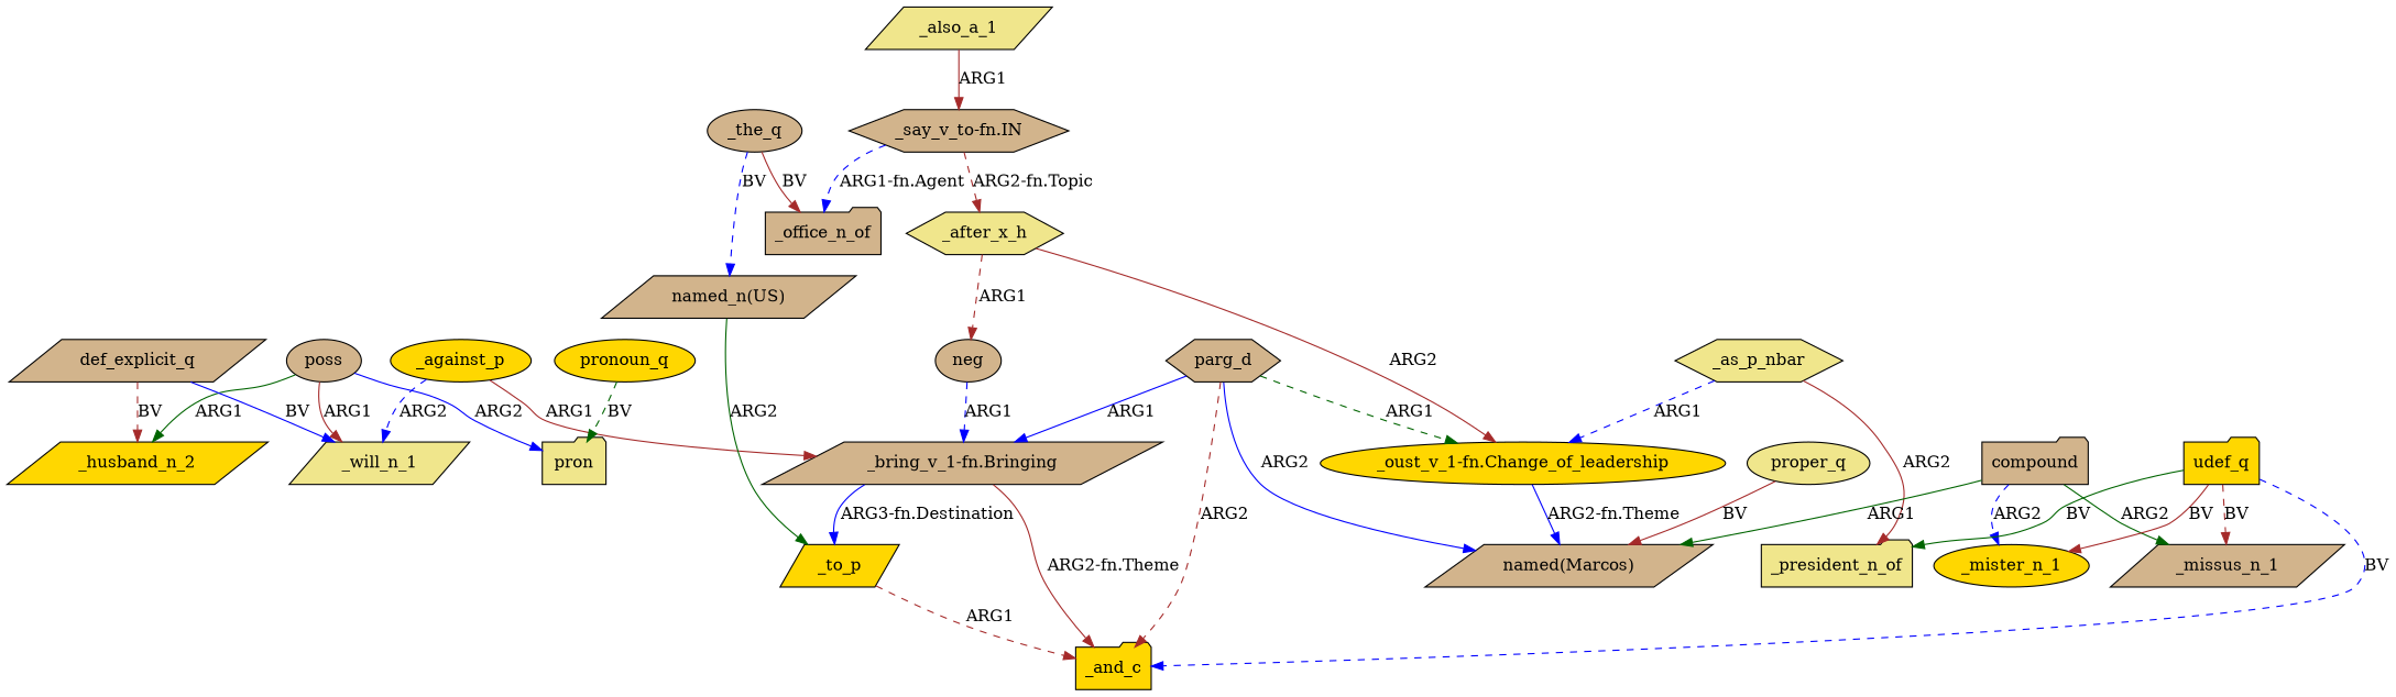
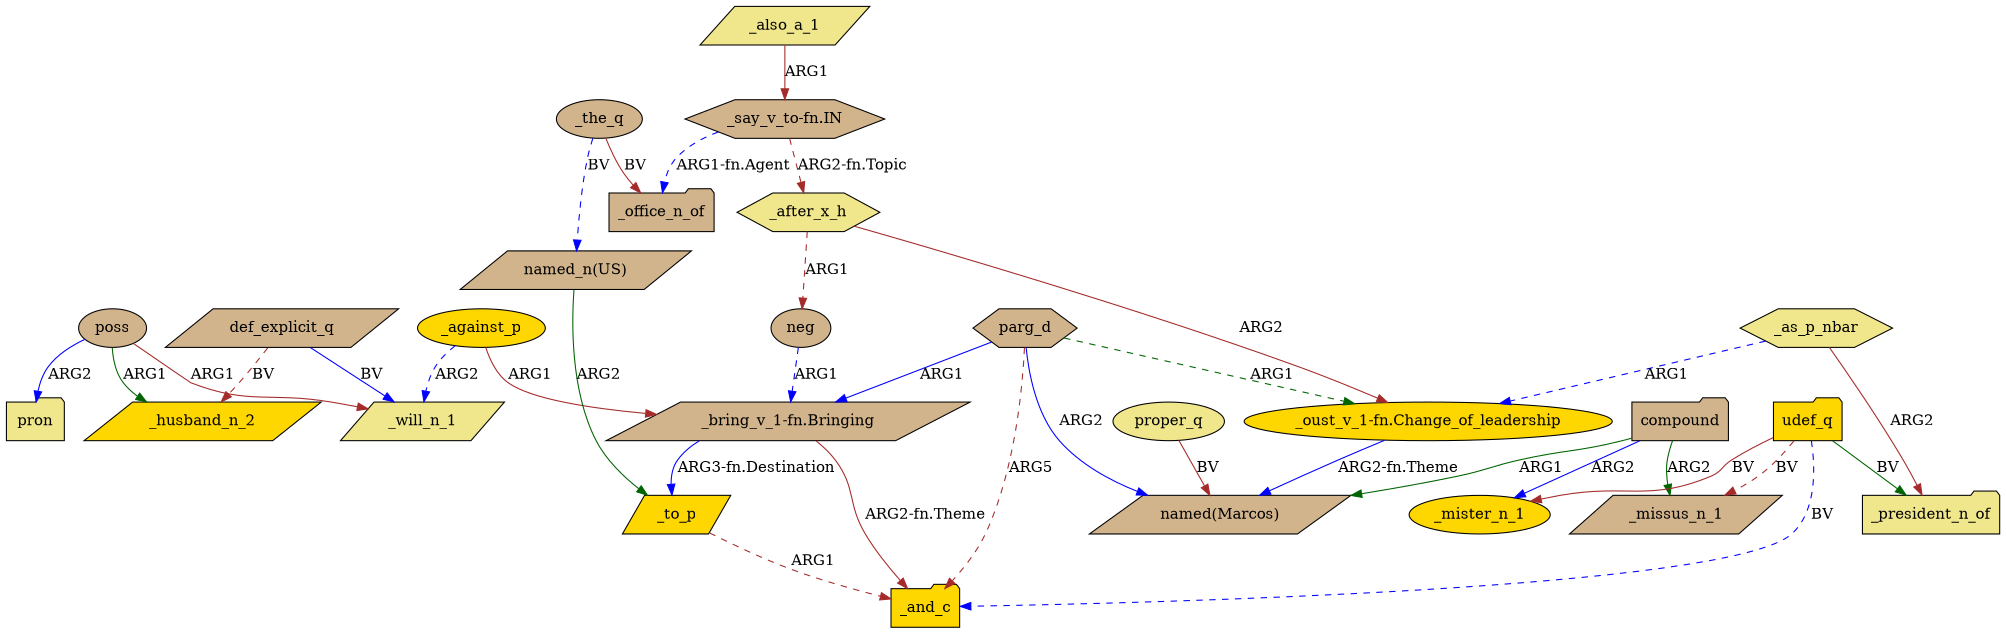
  digraph {
    node [fillcolor=tan shape=parallelogram style=filled]
    edge [color=brown style=solid]
    poss [shape=ellipse]
    _will_n_1 [fillcolor=khaki]
    pron [fillcolor=khaki shape=folder]
    n4 [fillcolor=gold label=_husband_n_2]
    _after_x_h [fillcolor=khaki shape=hexagon]
    "_oust_v_1-fn.Change_of_leadership" [fillcolor=gold shape=ellipse]
    neg [shape=ellipse]
    "named(Marcos)"
    "_bring_v_1-fn.Bringing"
    _also_a_1 [fillcolor=khaki]
    "_say_v_to-fn.IN" [shape=hexagon]
    _office_n_of [shape=folder]
    _against_p [fillcolor=gold shape=ellipse]
    _to_p [fillcolor=gold]
    _and_c [fillcolor=gold shape=folder]
    _as_p_nbar [fillcolor=khaki shape=hexagon]
    _president_n_of [fillcolor=khaki shape=folder]
    compound [shape=folder]
    _mister_n_1 [fillcolor=gold shape=ellipse]
    _missus_n_1
    parg_d [shape=hexagon]
    udef_q [fillcolor=gold shape=folder]
    def_explicit_q
    "named_n(US)"
    _the_q [shape=ellipse]
-   pronoun_q [fillcolor=gold shape=ellipse]
    proper_q [fillcolor=khaki shape=ellipse]
    poss -> _will_n_1 [label=ARG1]
    poss -> pron [color=blue label=ARG2]
    poss -> n4 [color=darkgreen label=ARG1]
    _after_x_h -> "_oust_v_1-fn.Change_of_leadership" [label=ARG2]
    _after_x_h -> neg [label=ARG1 style=dashed]
    "_oust_v_1-fn.Change_of_leadership" -> "named(Marcos)" [color=blue label="ARG2-fn.Theme"]
    neg -> "_bring_v_1-fn.Bringing" [color=blue label=ARG1 style=dashed]
    "_bring_v_1-fn.Bringing" -> _to_p [color=blue label="ARG3-fn.Destination"]
    "_bring_v_1-fn.Bringing" -> _and_c [label="ARG2-fn.Theme"]
    _also_a_1 -> "_say_v_to-fn.IN" [label=ARG1]
    "_say_v_to-fn.IN" -> _after_x_h [label="ARG2-fn.Topic" style=dashed]
    "_say_v_to-fn.IN" -> _office_n_of [color=blue label="ARG1-fn.Agent" style=dashed]
    _against_p -> _will_n_1 [color=blue label=ARG2 style=dashed]
    _against_p -> "_bring_v_1-fn.Bringing" [label=ARG1]
    _to_p -> _and_c [label=ARG1 style=dashed]
    _as_p_nbar -> "_oust_v_1-fn.Change_of_leadership" [color=blue label=ARG1 style=dashed]
    _as_p_nbar -> _president_n_of [label=ARG2]
    compound -> "named(Marcos)" [color=darkgreen label=ARG1]
-   compound -> _mister_n_1 [color=blue label=ARG2 style=dashed]
+   compound -> _mister_n_1 [color=blue label=ARG2]
    compound -> _missus_n_1 [color=darkgreen label=ARG2]
    parg_d -> "_oust_v_1-fn.Change_of_leadership" [color=darkgreen label=ARG1 style=dashed]
    parg_d -> "named(Marcos)" [color=blue label=ARG2]
    parg_d -> "_bring_v_1-fn.Bringing" [color=blue label=ARG1]
-   parg_d -> _and_c [label=ARG2 style=dashed]
+   parg_d -> _and_c [label=ARG5 style=dashed]
    udef_q -> _and_c [color=blue label=BV style=dashed]
    udef_q -> _president_n_of [color=darkgreen label=BV]
    udef_q -> _mister_n_1 [label=BV]
    udef_q -> _missus_n_1 [label=BV style=dashed]
    def_explicit_q -> _will_n_1 [color=blue label=BV]
    def_explicit_q -> n4 [label=BV style=dashed]
    "named_n(US)" -> _to_p [color=darkgreen label=ARG2]
    _the_q -> _office_n_of [label=BV]
    _the_q -> "named_n(US)" [color=blue label=BV style=dashed]
-   pronoun_q -> pron [color=darkgreen label=BV style=dashed]
    proper_q -> "named(Marcos)" [label=BV]
  }
